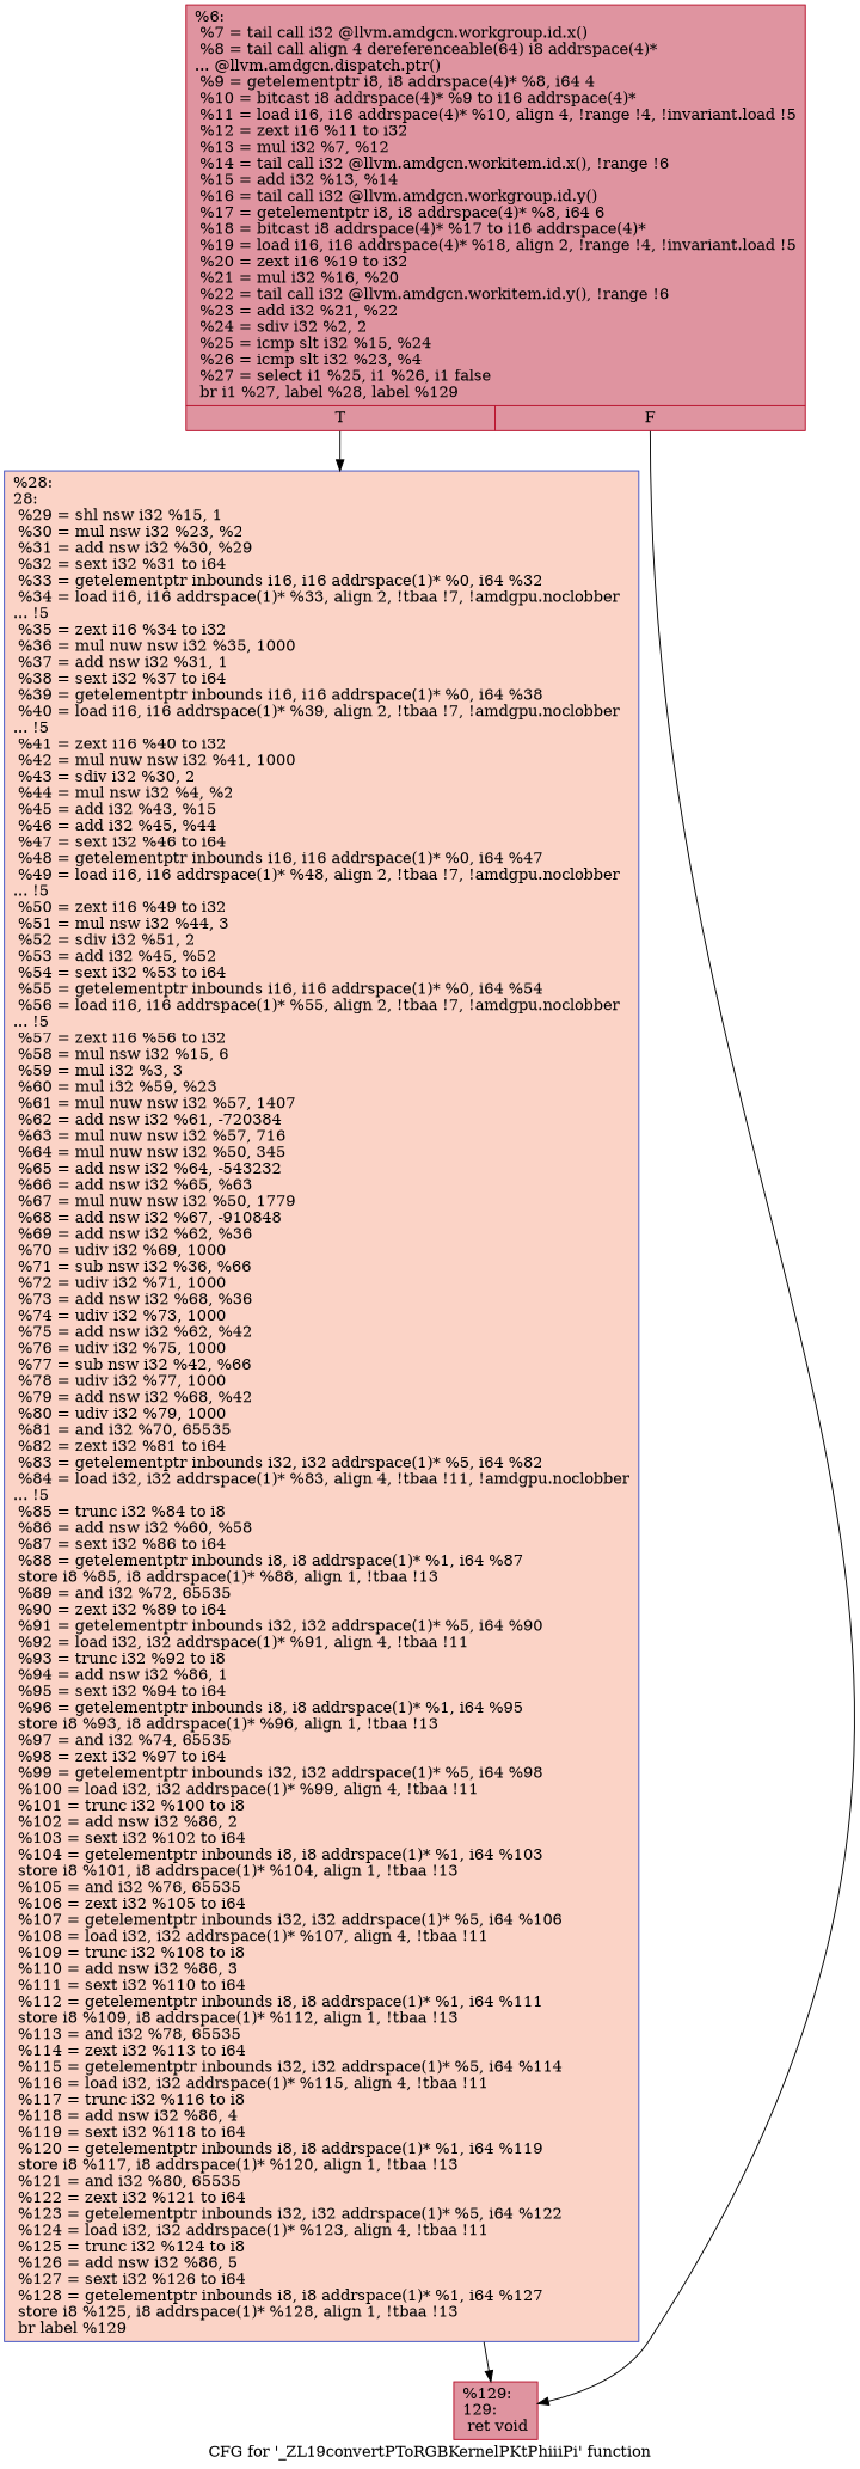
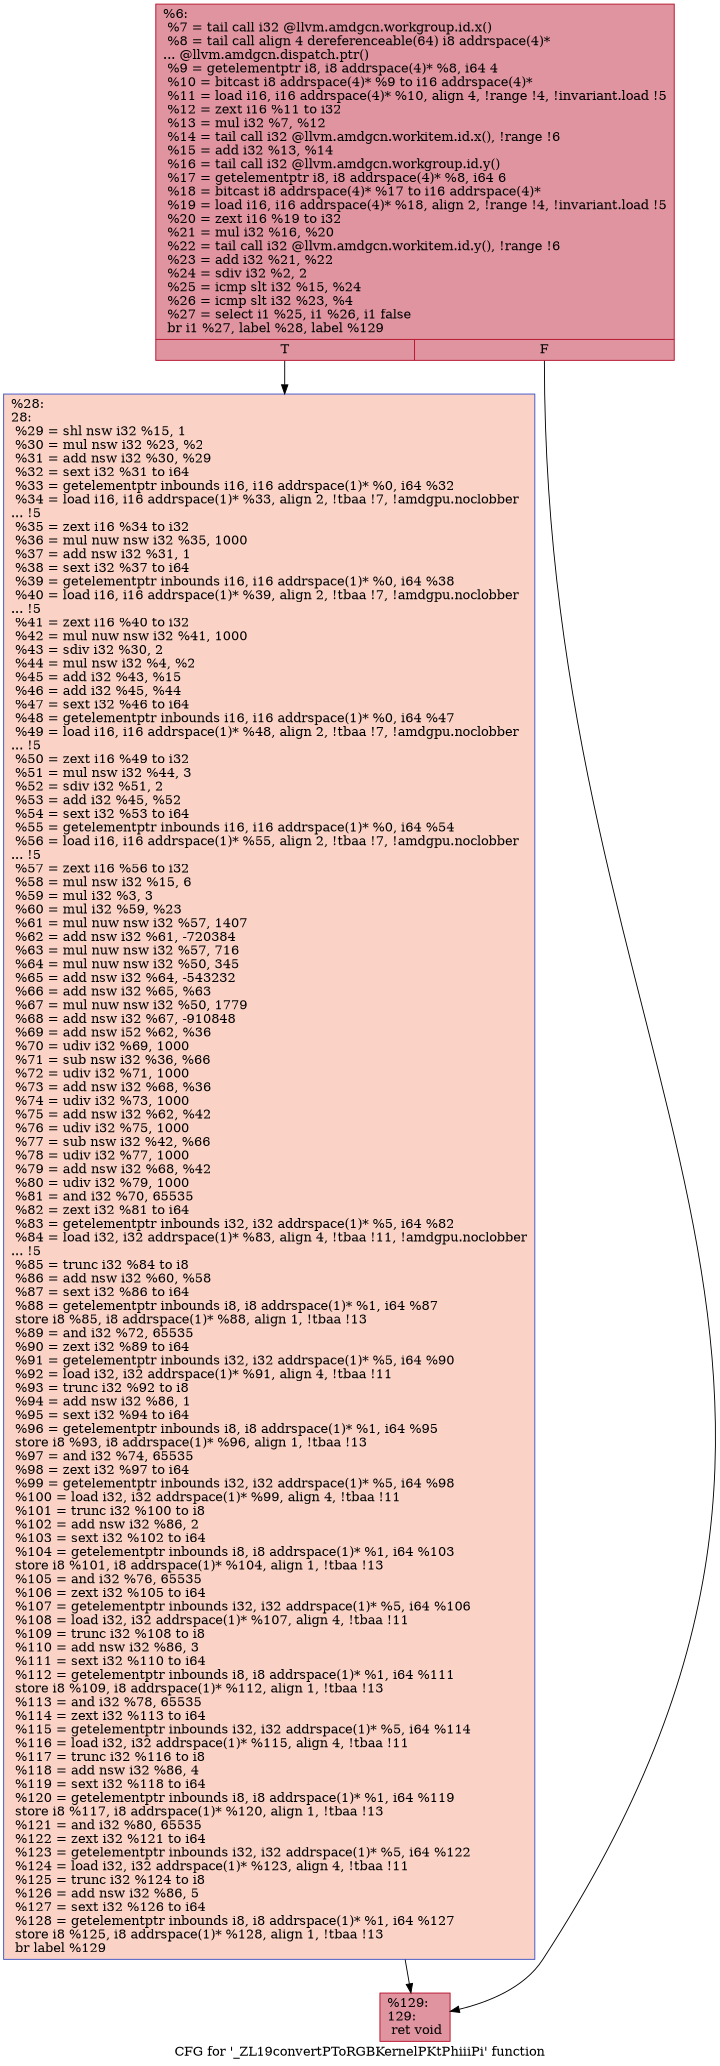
  digraph {
    label="CFG for '_ZL19convertPToRGBKernelPKtPhiiiPi' function"
    node [color="#b70d28ff" fillcolor="#b70d2870" shape=record style=filled]
    n1 [label="{%6:\l  %7 = tail call i32 @llvm.amdgcn.workgroup.id.x()\l  %8 = tail call align 4 dereferenceable(64) i8 addrspace(4)*\l... @llvm.amdgcn.dispatch.ptr()\l  %9 = getelementptr i8, i8 addrspace(4)* %8, i64 4\l  %10 = bitcast i8 addrspace(4)* %9 to i16 addrspace(4)*\l  %11 = load i16, i16 addrspace(4)* %10, align 4, !range !4, !invariant.load !5\l  %12 = zext i16 %11 to i32\l  %13 = mul i32 %7, %12\l  %14 = tail call i32 @llvm.amdgcn.workitem.id.x(), !range !6\l  %15 = add i32 %13, %14\l  %16 = tail call i32 @llvm.amdgcn.workgroup.id.y()\l  %17 = getelementptr i8, i8 addrspace(4)* %8, i64 6\l  %18 = bitcast i8 addrspace(4)* %17 to i16 addrspace(4)*\l  %19 = load i16, i16 addrspace(4)* %18, align 2, !range !4, !invariant.load !5\l  %20 = zext i16 %19 to i32\l  %21 = mul i32 %16, %20\l  %22 = tail call i32 @llvm.amdgcn.workitem.id.y(), !range !6\l  %23 = add i32 %21, %22\l  %24 = sdiv i32 %2, 2\l  %25 = icmp slt i32 %15, %24\l  %26 = icmp slt i32 %23, %4\l  %27 = select i1 %25, i1 %26, i1 false\l  br i1 %27, label %28, label %129\l|{<s0>T|<s1>F}}"]
-   n2 [color="#3d50c3ff" fillcolor="#f59c7d70" label="{%28:\l28:                                               \l  %29 = shl nsw i32 %15, 1\l  %30 = mul nsw i32 %23, %2\l  %31 = add nsw i32 %30, %29\l  %32 = sext i32 %31 to i64\l  %33 = getelementptr inbounds i16, i16 addrspace(1)* %0, i64 %32\l  %34 = load i16, i16 addrspace(1)* %33, align 2, !tbaa !7, !amdgpu.noclobber\l... !5\l  %35 = zext i16 %34 to i32\l  %36 = mul nuw nsw i32 %35, 1000\l  %37 = add nsw i32 %31, 1\l  %38 = sext i32 %37 to i64\l  %39 = getelementptr inbounds i16, i16 addrspace(1)* %0, i64 %38\l  %40 = load i16, i16 addrspace(1)* %39, align 2, !tbaa !7, !amdgpu.noclobber\l... !5\l  %41 = zext i16 %40 to i32\l  %42 = mul nuw nsw i32 %41, 1000\l  %43 = sdiv i32 %30, 2\l  %44 = mul nsw i32 %4, %2\l  %45 = add i32 %43, %15\l  %46 = add i32 %45, %44\l  %47 = sext i32 %46 to i64\l  %48 = getelementptr inbounds i16, i16 addrspace(1)* %0, i64 %47\l  %49 = load i16, i16 addrspace(1)* %48, align 2, !tbaa !7, !amdgpu.noclobber\l... !5\l  %50 = zext i16 %49 to i32\l  %51 = mul nsw i32 %44, 3\l  %52 = sdiv i32 %51, 2\l  %53 = add i32 %45, %52\l  %54 = sext i32 %53 to i64\l  %55 = getelementptr inbounds i16, i16 addrspace(1)* %0, i64 %54\l  %56 = load i16, i16 addrspace(1)* %55, align 2, !tbaa !7, !amdgpu.noclobber\l... !5\l  %57 = zext i16 %56 to i32\l  %58 = mul nsw i32 %15, 6\l  %59 = mul i32 %3, 3\l  %60 = mul i32 %59, %23\l  %61 = mul nuw nsw i32 %57, 1407\l  %62 = add nsw i32 %61, -720384\l  %63 = mul nuw nsw i32 %57, 716\l  %64 = mul nuw nsw i32 %50, 345\l  %65 = add nsw i32 %64, -543232\l  %66 = add nsw i32 %65, %63\l  %67 = mul nuw nsw i32 %50, 1779\l  %68 = add nsw i32 %67, -910848\l  %69 = add nsw i32 %62, %36\l  %70 = udiv i32 %69, 1000\l  %71 = sub nsw i32 %36, %66\l  %72 = udiv i32 %71, 1000\l  %73 = add nsw i32 %68, %36\l  %74 = udiv i32 %73, 1000\l  %75 = add nsw i32 %62, %42\l  %76 = udiv i32 %75, 1000\l  %77 = sub nsw i32 %42, %66\l  %78 = udiv i32 %77, 1000\l  %79 = add nsw i32 %68, %42\l  %80 = udiv i32 %79, 1000\l  %81 = and i32 %70, 65535\l  %82 = zext i32 %81 to i64\l  %83 = getelementptr inbounds i32, i32 addrspace(1)* %5, i64 %82\l  %84 = load i32, i32 addrspace(1)* %83, align 4, !tbaa !11, !amdgpu.noclobber\l... !5\l  %85 = trunc i32 %84 to i8\l  %86 = add nsw i32 %60, %58\l  %87 = sext i32 %86 to i64\l  %88 = getelementptr inbounds i8, i8 addrspace(1)* %1, i64 %87\l  store i8 %85, i8 addrspace(1)* %88, align 1, !tbaa !13\l  %89 = and i32 %72, 65535\l  %90 = zext i32 %89 to i64\l  %91 = getelementptr inbounds i32, i32 addrspace(1)* %5, i64 %90\l  %92 = load i32, i32 addrspace(1)* %91, align 4, !tbaa !11\l  %93 = trunc i32 %92 to i8\l  %94 = add nsw i32 %86, 1\l  %95 = sext i32 %94 to i64\l  %96 = getelementptr inbounds i8, i8 addrspace(1)* %1, i64 %95\l  store i8 %93, i8 addrspace(1)* %96, align 1, !tbaa !13\l  %97 = and i32 %74, 65535\l  %98 = zext i32 %97 to i64\l  %99 = getelementptr inbounds i32, i32 addrspace(1)* %5, i64 %98\l  %100 = load i32, i32 addrspace(1)* %99, align 4, !tbaa !11\l  %101 = trunc i32 %100 to i8\l  %102 = add nsw i32 %86, 2\l  %103 = sext i32 %102 to i64\l  %104 = getelementptr inbounds i8, i8 addrspace(1)* %1, i64 %103\l  store i8 %101, i8 addrspace(1)* %104, align 1, !tbaa !13\l  %105 = and i32 %76, 65535\l  %106 = zext i32 %105 to i64\l  %107 = getelementptr inbounds i32, i32 addrspace(1)* %5, i64 %106\l  %108 = load i32, i32 addrspace(1)* %107, align 4, !tbaa !11\l  %109 = trunc i32 %108 to i8\l  %110 = add nsw i32 %86, 3\l  %111 = sext i32 %110 to i64\l  %112 = getelementptr inbounds i8, i8 addrspace(1)* %1, i64 %111\l  store i8 %109, i8 addrspace(1)* %112, align 1, !tbaa !13\l  %113 = and i32 %78, 65535\l  %114 = zext i32 %113 to i64\l  %115 = getelementptr inbounds i32, i32 addrspace(1)* %5, i64 %114\l  %116 = load i32, i32 addrspace(1)* %115, align 4, !tbaa !11\l  %117 = trunc i32 %116 to i8\l  %118 = add nsw i32 %86, 4\l  %119 = sext i32 %118 to i64\l  %120 = getelementptr inbounds i8, i8 addrspace(1)* %1, i64 %119\l  store i8 %117, i8 addrspace(1)* %120, align 1, !tbaa !13\l  %121 = and i32 %80, 65535\l  %122 = zext i32 %121 to i64\l  %123 = getelementptr inbounds i32, i32 addrspace(1)* %5, i64 %122\l  %124 = load i32, i32 addrspace(1)* %123, align 4, !tbaa !11\l  %125 = trunc i32 %124 to i8\l  %126 = add nsw i32 %86, 5\l  %127 = sext i32 %126 to i64\l  %128 = getelementptr inbounds i8, i8 addrspace(1)* %1, i64 %127\l  store i8 %125, i8 addrspace(1)* %128, align 1, !tbaa !13\l  br label %129\l}"]
+   n2 [color="#3d50c3ff" fillcolor="#f59c7d70" label="{%28:\l28:                                               \l  %29 = shl nsw i32 %15, 1\l  %30 = mul nsw i32 %23, %2\l  %31 = add nsw i32 %30, %29\l  %32 = sext i32 %31 to i64\l  %33 = getelementptr inbounds i16, i16 addrspace(1)* %0, i64 %32\l  %34 = load i16, i16 addrspace(1)* %33, align 2, !tbaa !7, !amdgpu.noclobber\l... !5\l  %35 = zext i16 %34 to i32\l  %36 = mul nuw nsw i32 %35, 1000\l  %37 = add nsw i32 %31, 1\l  %38 = sext i32 %37 to i64\l  %39 = getelementptr inbounds i16, i16 addrspace(1)* %0, i64 %38\l  %40 = load i16, i16 addrspace(1)* %39, align 2, !tbaa !7, !amdgpu.noclobber\l... !5\l  %41 = zext i16 %40 to i32\l  %42 = mul nuw nsw i32 %41, 1000\l  %43 = sdiv i32 %30, 2\l  %44 = mul nsw i32 %4, %2\l  %45 = add i32 %43, %15\l  %46 = add i32 %45, %44\l  %47 = sext i32 %46 to i64\l  %48 = getelementptr inbounds i16, i16 addrspace(1)* %0, i64 %47\l  %49 = load i16, i16 addrspace(1)* %48, align 2, !tbaa !7, !amdgpu.noclobber\l... !5\l  %50 = zext i16 %49 to i32\l  %51 = mul nsw i32 %44, 3\l  %52 = sdiv i32 %51, 2\l  %53 = add i32 %45, %52\l  %54 = sext i32 %53 to i64\l  %55 = getelementptr inbounds i16, i16 addrspace(1)* %0, i64 %54\l  %56 = load i16, i16 addrspace(1)* %55, align 2, !tbaa !7, !amdgpu.noclobber\l... !5\l  %57 = zext i16 %56 to i32\l  %58 = mul nsw i32 %15, 6\l  %59 = mul i32 %3, 3\l  %60 = mul i32 %59, %23\l  %61 = mul nuw nsw i32 %57, 1407\l  %62 = add nsw i32 %61, -720384\l  %63 = mul nuw nsw i32 %57, 716\l  %64 = mul nuw nsw i32 %50, 345\l  %65 = add nsw i32 %64, -543232\l  %66 = add nsw i32 %65, %63\l  %67 = mul nuw nsw i32 %50, 1779\l  %68 = add nsw i32 %67, -910848\l  %69 = add nsw i52 %62, %36\l  %70 = udiv i32 %69, 1000\l  %71 = sub nsw i32 %36, %66\l  %72 = udiv i32 %71, 1000\l  %73 = add nsw i32 %68, %36\l  %74 = udiv i32 %73, 1000\l  %75 = add nsw i32 %62, %42\l  %76 = udiv i32 %75, 1000\l  %77 = sub nsw i32 %42, %66\l  %78 = udiv i32 %77, 1000\l  %79 = add nsw i32 %68, %42\l  %80 = udiv i32 %79, 1000\l  %81 = and i32 %70, 65535\l  %82 = zext i32 %81 to i64\l  %83 = getelementptr inbounds i32, i32 addrspace(1)* %5, i64 %82\l  %84 = load i32, i32 addrspace(1)* %83, align 4, !tbaa !11, !amdgpu.noclobber\l... !5\l  %85 = trunc i32 %84 to i8\l  %86 = add nsw i32 %60, %58\l  %87 = sext i32 %86 to i64\l  %88 = getelementptr inbounds i8, i8 addrspace(1)* %1, i64 %87\l  store i8 %85, i8 addrspace(1)* %88, align 1, !tbaa !13\l  %89 = and i32 %72, 65535\l  %90 = zext i32 %89 to i64\l  %91 = getelementptr inbounds i32, i32 addrspace(1)* %5, i64 %90\l  %92 = load i32, i32 addrspace(1)* %91, align 4, !tbaa !11\l  %93 = trunc i32 %92 to i8\l  %94 = add nsw i32 %86, 1\l  %95 = sext i32 %94 to i64\l  %96 = getelementptr inbounds i8, i8 addrspace(1)* %1, i64 %95\l  store i8 %93, i8 addrspace(1)* %96, align 1, !tbaa !13\l  %97 = and i32 %74, 65535\l  %98 = zext i32 %97 to i64\l  %99 = getelementptr inbounds i32, i32 addrspace(1)* %5, i64 %98\l  %100 = load i32, i32 addrspace(1)* %99, align 4, !tbaa !11\l  %101 = trunc i32 %100 to i8\l  %102 = add nsw i32 %86, 2\l  %103 = sext i32 %102 to i64\l  %104 = getelementptr inbounds i8, i8 addrspace(1)* %1, i64 %103\l  store i8 %101, i8 addrspace(1)* %104, align 1, !tbaa !13\l  %105 = and i32 %76, 65535\l  %106 = zext i32 %105 to i64\l  %107 = getelementptr inbounds i32, i32 addrspace(1)* %5, i64 %106\l  %108 = load i32, i32 addrspace(1)* %107, align 4, !tbaa !11\l  %109 = trunc i32 %108 to i8\l  %110 = add nsw i32 %86, 3\l  %111 = sext i32 %110 to i64\l  %112 = getelementptr inbounds i8, i8 addrspace(1)* %1, i64 %111\l  store i8 %109, i8 addrspace(1)* %112, align 1, !tbaa !13\l  %113 = and i32 %78, 65535\l  %114 = zext i32 %113 to i64\l  %115 = getelementptr inbounds i32, i32 addrspace(1)* %5, i64 %114\l  %116 = load i32, i32 addrspace(1)* %115, align 4, !tbaa !11\l  %117 = trunc i32 %116 to i8\l  %118 = add nsw i32 %86, 4\l  %119 = sext i32 %118 to i64\l  %120 = getelementptr inbounds i8, i8 addrspace(1)* %1, i64 %119\l  store i8 %117, i8 addrspace(1)* %120, align 1, !tbaa !13\l  %121 = and i32 %80, 65535\l  %122 = zext i32 %121 to i64\l  %123 = getelementptr inbounds i32, i32 addrspace(1)* %5, i64 %122\l  %124 = load i32, i32 addrspace(1)* %123, align 4, !tbaa !11\l  %125 = trunc i32 %124 to i8\l  %126 = add nsw i32 %86, 5\l  %127 = sext i32 %126 to i64\l  %128 = getelementptr inbounds i8, i8 addrspace(1)* %1, i64 %127\l  store i8 %125, i8 addrspace(1)* %128, align 1, !tbaa !13\l  br label %129\l}"]
    n3 [label="{%129:\l129:                                              \l  ret void\l}"]
    n1 -> n2 [tailport=s0]
    n1 -> n3 [tailport=s1]
    n2 -> n3
  }
